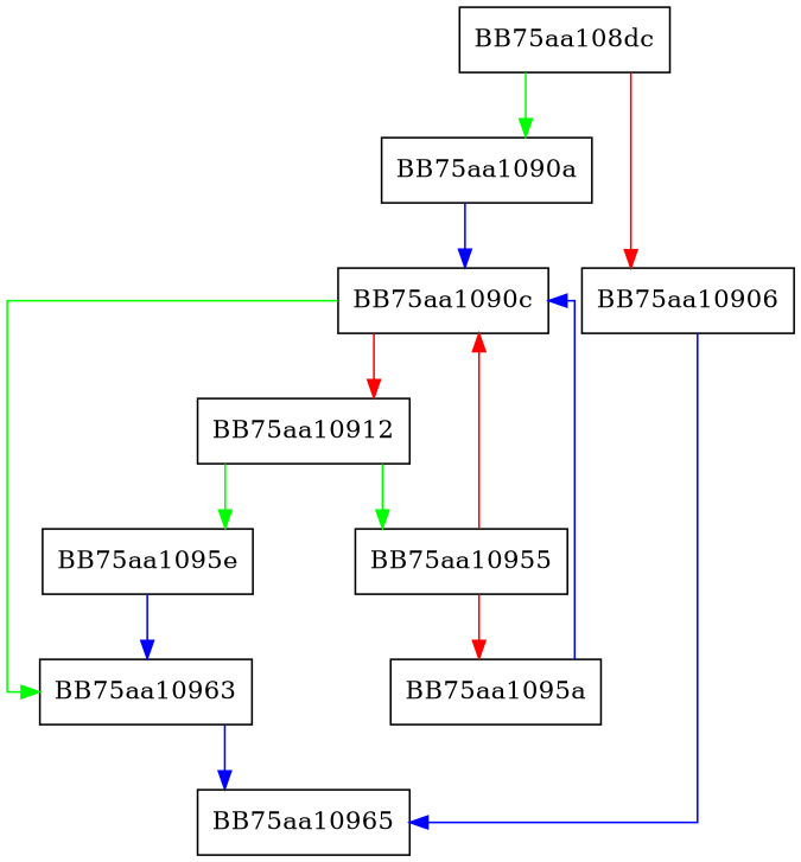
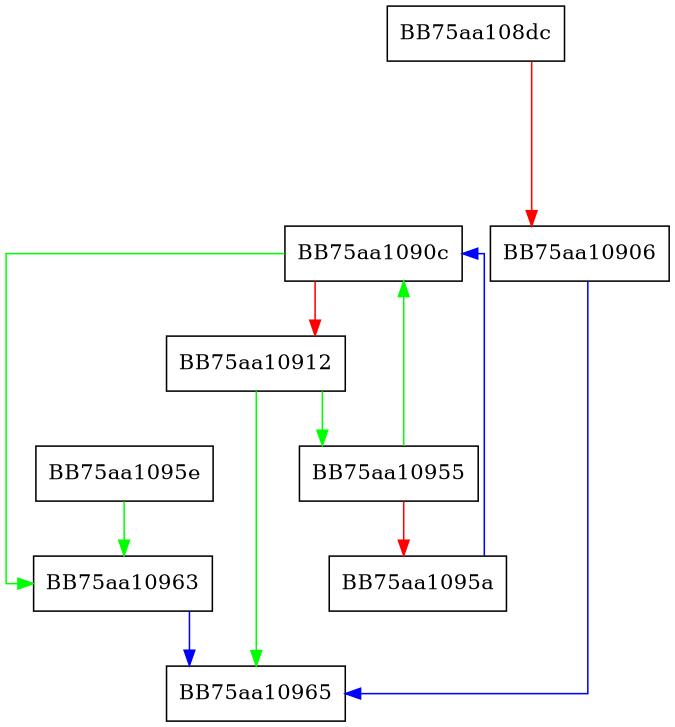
  digraph {
    splines=ortho
    node [shape=box]
    edge [color=green]
    BB75aa108dc
-   BB75aa1090a
    BB75aa10906
    BB75aa1090c
    BB75aa10965
    BB75aa10963
    BB75aa10912
    BB75aa1095e
    BB75aa10955
    BB75aa1095a
-   BB75aa108dc -> BB75aa1090a
    BB75aa108dc -> BB75aa10906 [color=red]
-   BB75aa1090a -> BB75aa1090c [color=blue]
    BB75aa10906 -> BB75aa10965 [color=blue]
    BB75aa1090c -> BB75aa10963
    BB75aa1090c -> BB75aa10912 [color=red]
    BB75aa10963 -> BB75aa10965 [color=blue]
-   BB75aa10912 -> BB75aa1095e
+   BB75aa10912 -> BB75aa10965
    BB75aa10912 -> BB75aa10955
-   BB75aa1095e -> BB75aa10963 [color=blue]
-   BB75aa10955 -> BB75aa1090c [color=red]
+   BB75aa1095e -> BB75aa10963
+   BB75aa10955 -> BB75aa1090c
    BB75aa10955 -> BB75aa1095a [color=red]
    BB75aa1095a -> BB75aa1090c [color=blue]
  }
